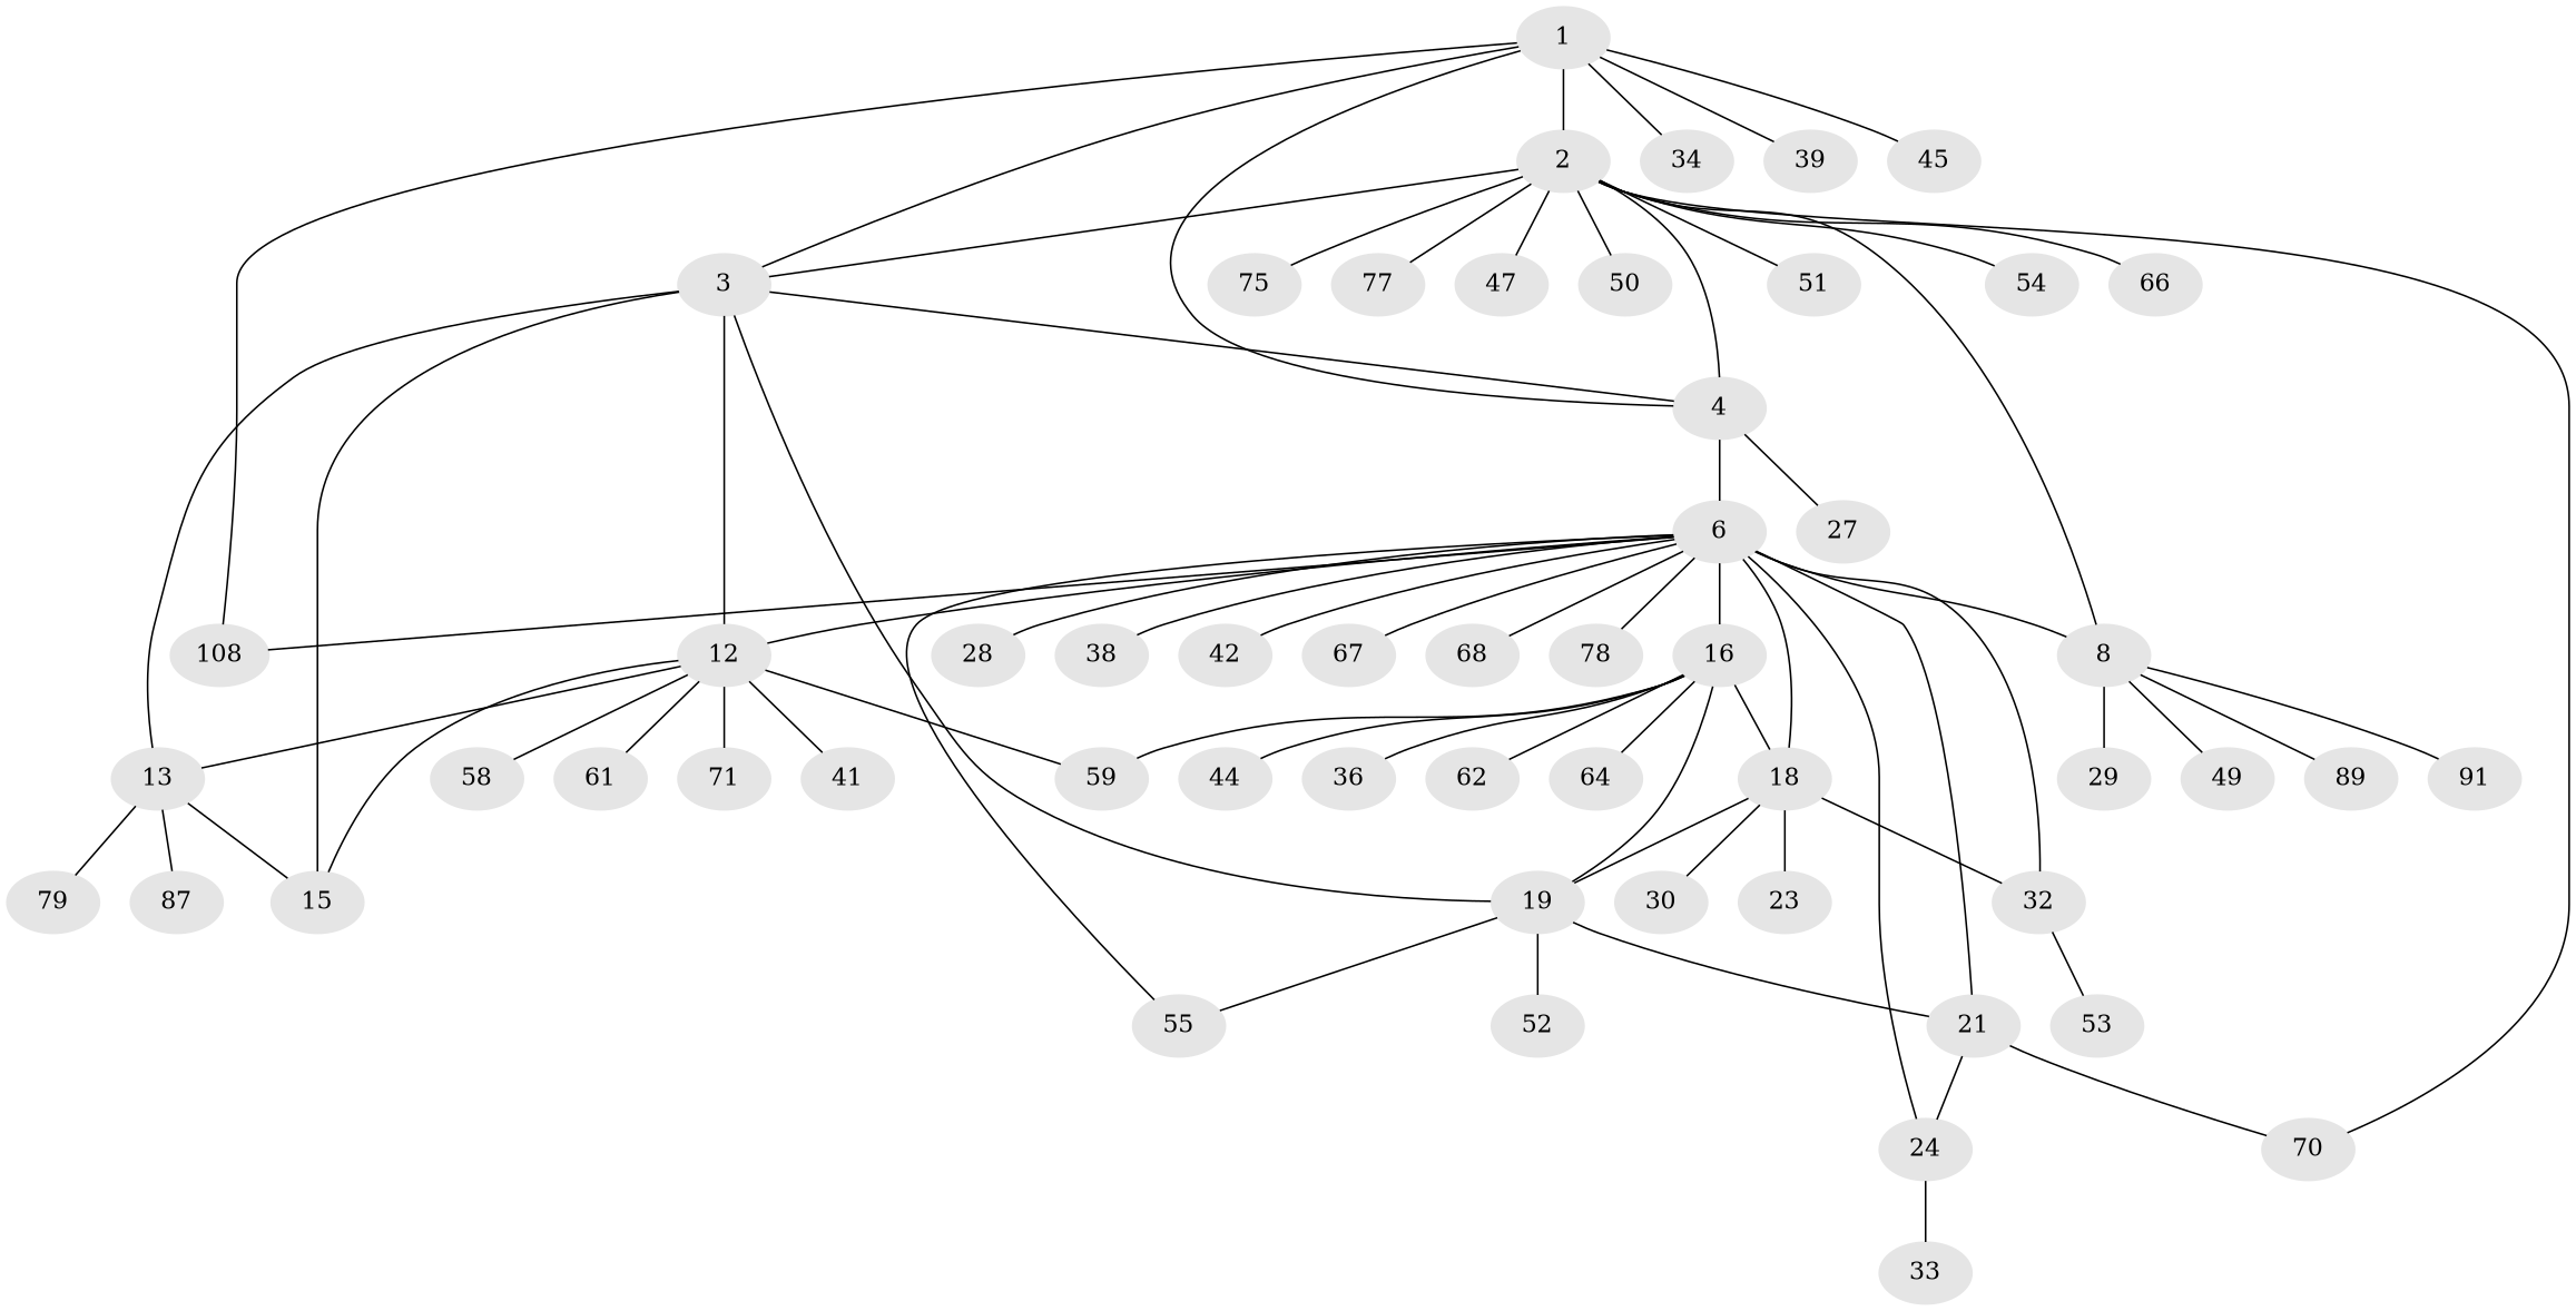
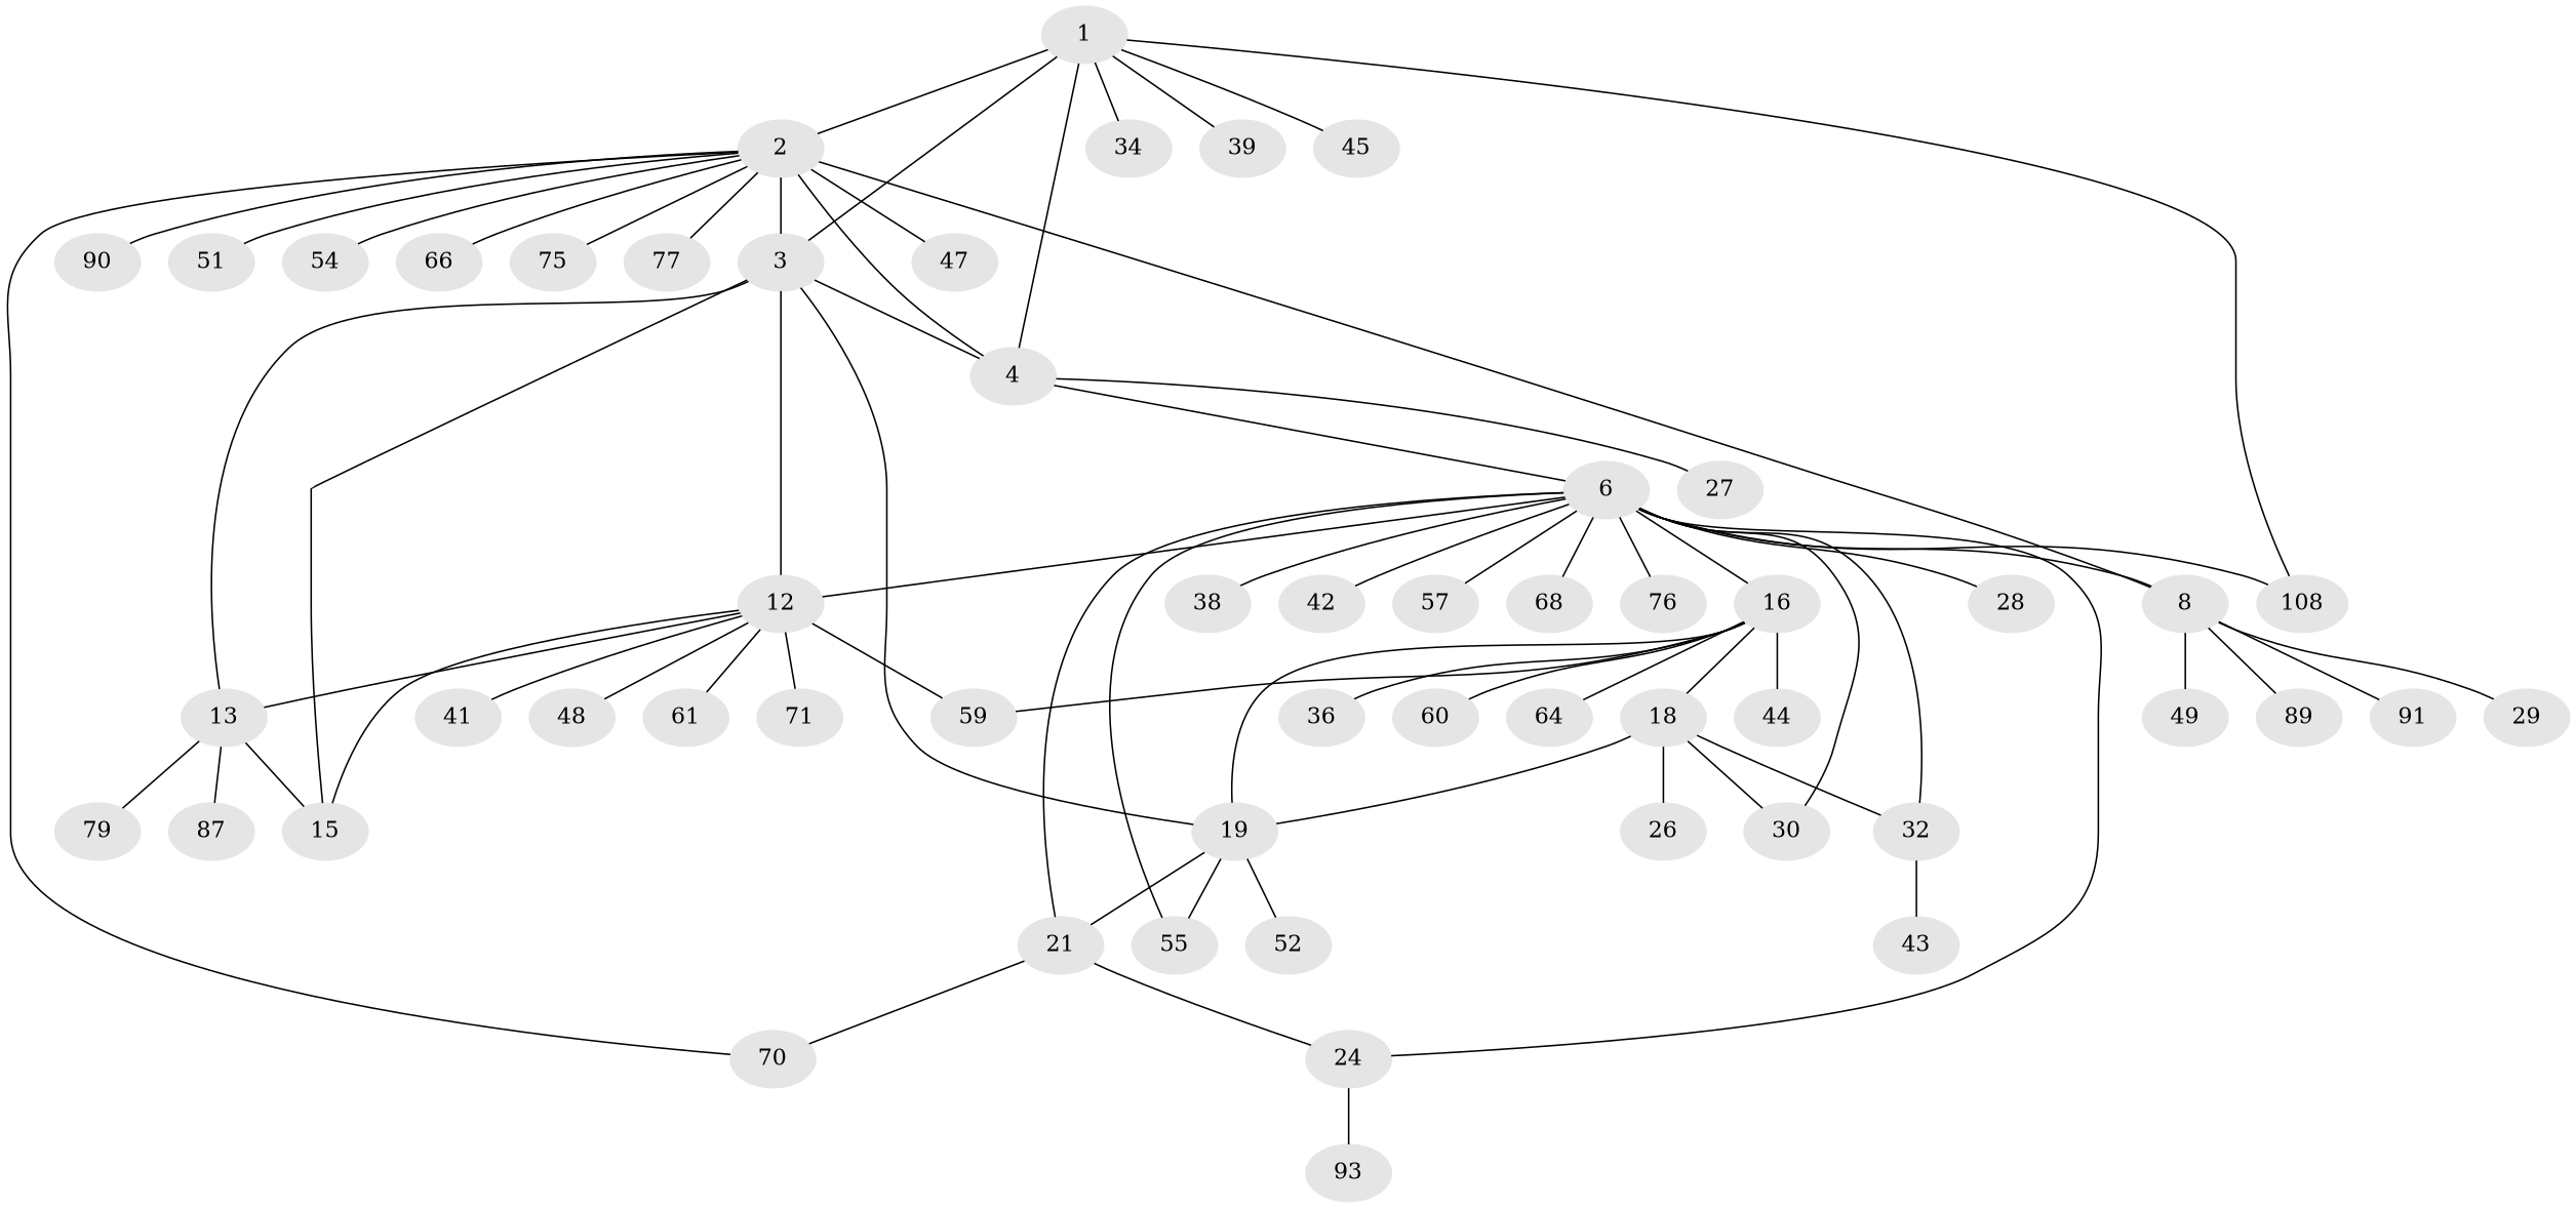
  graph {
    node [color=gray90 style=filled]
    1 [super="+35"]
    2 [super="+5"]
    3 [super="+67+11+78+96"]
    4
    34
    39
    45
    108
    8
    47 [super="+83"]
-   50
+   50 [label=90]
    51
    54
    66 [super="+81"]
    70
    75 [super="+103"]
    77
    12
    13
    15 [super="+46+53+73+80+106"]
    19
    6 [super="+10+9+7+37"]
    27
    29
    49
    89
    91
    41 [super="+60"]
-   48 [label=58]
+   48
    61 [super="+94"]
    n31 [label=59]
    71
    79
    87
    21 [super="+25+32+56"]
    55
    52
    16 [super="+92+105+107+72+17"]
    18
    24 [super="+86"]
    28 [super="+40"]
    n42 [label=32]
    38
    42
-   57 [label=67]
+   57
    68
-   76 [label=78]
+   76
    44
    36 [super="+93"]
-   62
+   62 [label=60]
    64
-   26 [label=23]
+   26
    30
-   33 [super="+110"]
-   43 [label=53]
+   33 [super="+110" label=93]
+   43
    1 -- 2 [weight=2]
    1 -- 3
    1 -- 4
    1 -- 34
    1 -- 39
    1 -- 45
    1 -- 108
    2 -- 3 [weight=2]
    2 -- 4 [weight=2]
    2 -- 8
    2 -- 47
    2 -- 50
    2 -- 51
    2 -- 54
    2 -- 66
    2 -- 70
    2 -- 75
    2 -- 77
    3 -- 4
    3 -- 12 [weight=2]
    3 -- 13 [weight=2]
    3 -- 15 [weight=3]
    3 -- 19 [weight=2]
    4 -- 6
    4 -- 27
    8 -- 29
    8 -- 49
    8 -- 89
    8 -- 91
    12 -- 13
    12 -- 15
    12 -- 41
    12 -- 48
    12 -- 61
    12 -- n31
    12 -- 71
    13 -- 15
    13 -- 79
    13 -- 87
    19 -- 21
    19 -- 55
    19 -- 52
    6 -- 108
    6 -- 8 [weight=4]
    6 -- 12 [weight=2]
    6 -- 21 [weight=4]
    6 -- 55
    6 -- 16 [weight=2]
-   6 -- 18
+   6 -- 30
    6 -- 24 [weight=2]
    6 -- 28
    6 -- n42
    6 -- 38
    6 -- 42
    6 -- 57
    6 -- 68
    6 -- 76
    21 -- 70
    21 -- 24 [weight=2]
    16 -- 19 [weight=3]
    16 -- n31
    16 -- 18 [weight=3]
    16 -- 44
    16 -- 36
    16 -- 62
    16 -- 64
    18 -- 19
    18 -- n42
    18 -- 26
    18 -- 30
    24 -- 33
    n42 -- 43
  }
